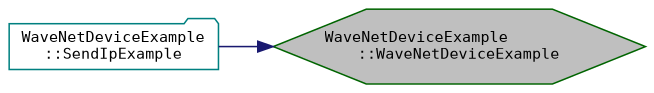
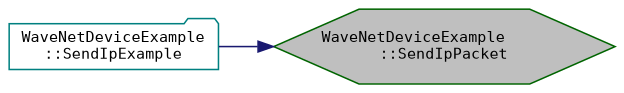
  digraph {
    rankdir=RL
    fontname="DejaVu Sans Mono"
    node [fontname="DejaVu Sans Mono" fontsize=10 style=filled]
-   n1 [color=darkgreen fillcolor=grey75 fontcolor=black height=0.2 label="WaveNetDeviceExample\l::WaveNetDeviceExample" shape=hexagon width=0.4]
+   n1 [color=darkgreen fillcolor=grey75 fontcolor=black height=0.2 label="WaveNetDeviceExample\l::SendIpPacket" shape=hexagon width=0.4]
    n2 [color=teal fillcolor=white height=0.2 label="WaveNetDeviceExample\l::SendIpExample" shape=folder width=0.4]
    n1 -> n2 [color=midnightblue dir=back fontname="DejaVu Sans Mono" fontsize=10 labelfontname=Helvetica labelfontsize=10 style=solid]
  }
